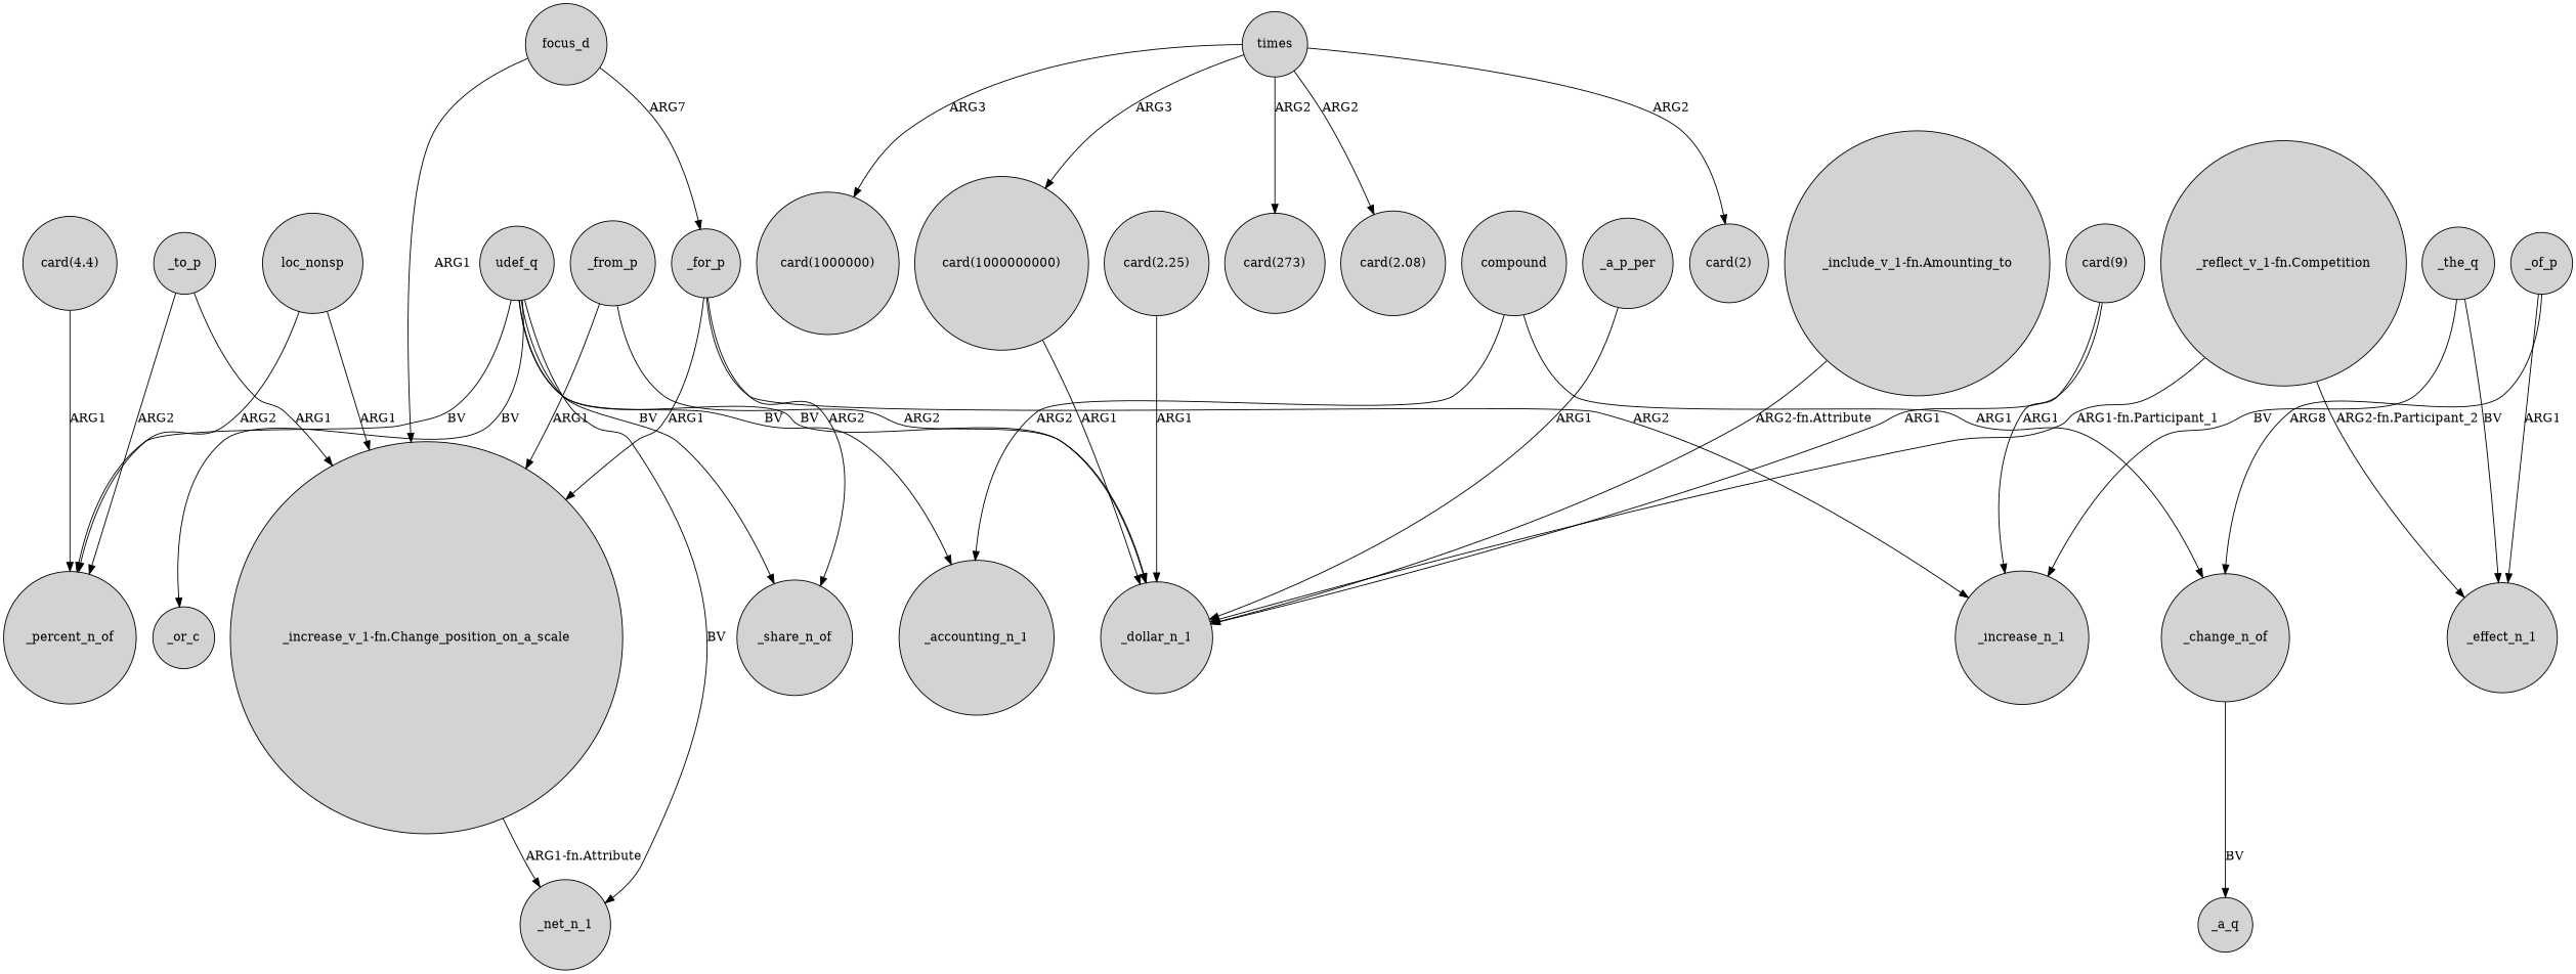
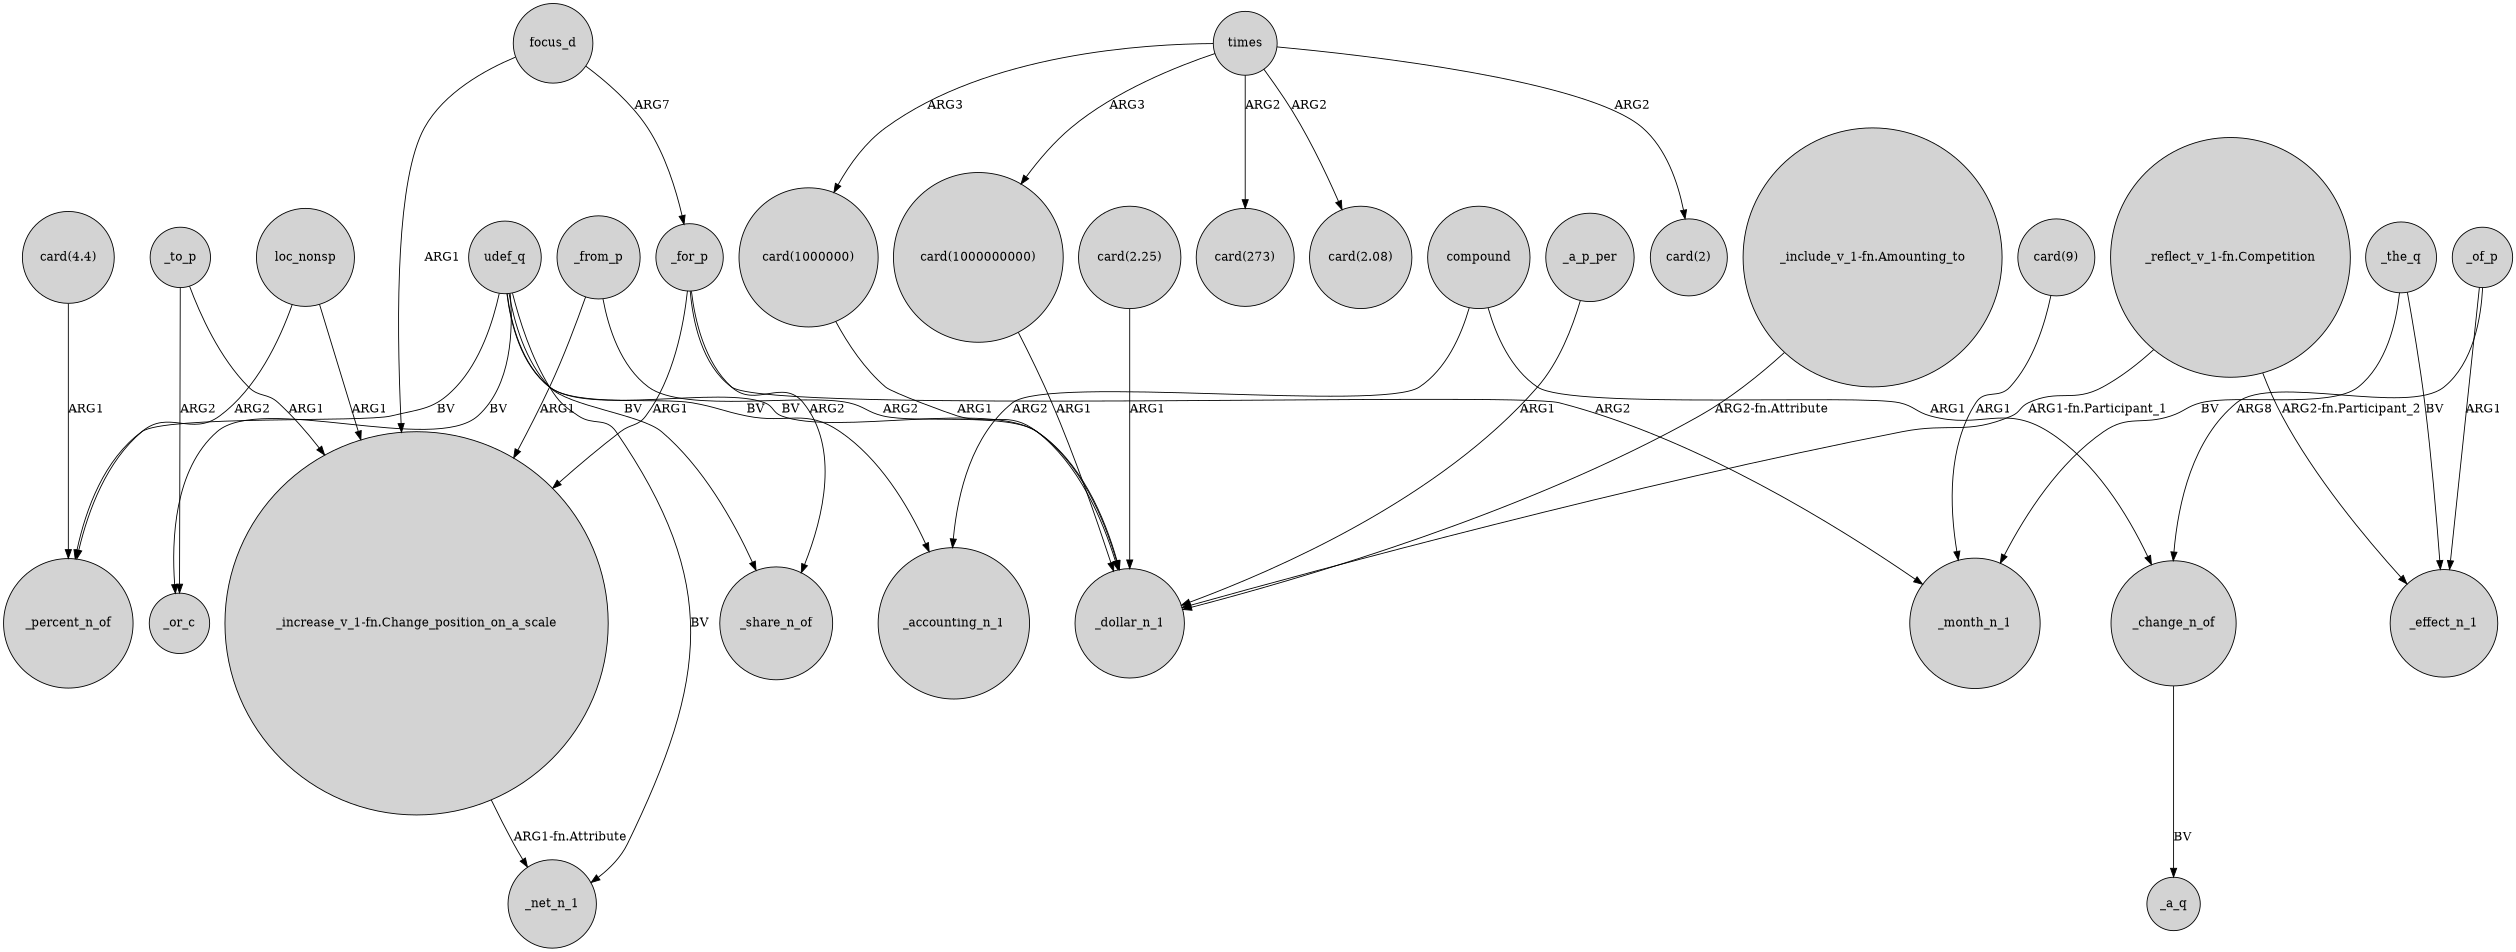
  digraph {
    node [shape=circle style=filled]
    _for_p
    "_increase_v_1-fn.Change_position_on_a_scale"
-   _month_n_1 [label=_increase_n_1]
+   _month_n_1
    _share_n_of
    _net_n_1
    "card(1000000000)"
    _dollar_n_1
    _to_p
    _or_c
    _of_p
    _effect_n_1
    _change_n_of
    _a_q
    times
    "card(273)"
    "card(1000000)"
    "card(2.08)"
    "card(2)"
    "card(2.25)"
    focus_d
    _the_q
    udef_q
    _percent_n_of
    _accounting_n_1
    "_include_v_1-fn.Amounting_to"
    "_reflect_v_1-fn.Competition"
    _a_p_per
    _from_p
    compound
    "card(9)"
    "card(4.4)"
    loc_nonsp
    _for_p -> "_increase_v_1-fn.Change_position_on_a_scale" [label=ARG1]
    _for_p -> _month_n_1 [label=ARG2]
    _for_p -> _share_n_of [label=ARG2]
    "_increase_v_1-fn.Change_position_on_a_scale" -> _net_n_1 [label="ARG1-fn.Attribute"]
    "card(1000000000)" -> _dollar_n_1 [label=ARG1]
    _to_p -> "_increase_v_1-fn.Change_position_on_a_scale" [label=ARG1]
-   _to_p -> _percent_n_of [label=ARG2]
+   _to_p -> _or_c [label=ARG2]
    _of_p -> _effect_n_1 [label=ARG1]
    _of_p -> _change_n_of [label=ARG8]
    _change_n_of -> _a_q [label=BV]
    times -> "card(1000000000)" [label=ARG3]
    times -> "card(273)" [label=ARG2]
    times -> "card(1000000)" [label=ARG3]
    times -> "card(2.08)" [label=ARG2]
    times -> "card(2)" [label=ARG2]
-   "card(9)" -> _dollar_n_1 [label=ARG1]
+   "card(1000000)" -> _dollar_n_1 [label=ARG1]
    "card(2.25)" -> _dollar_n_1 [label=ARG1]
    focus_d -> _for_p [label=ARG7]
    focus_d -> "_increase_v_1-fn.Change_position_on_a_scale" [label=ARG1]
    _the_q -> _month_n_1 [label=BV]
    _the_q -> _effect_n_1 [label=BV]
    udef_q -> _share_n_of [label=BV]
    udef_q -> _net_n_1 [label=BV]
    udef_q -> _dollar_n_1 [label=BV]
    udef_q -> _or_c [label=BV]
    udef_q -> _percent_n_of [label=BV]
    udef_q -> _accounting_n_1 [label=BV]
    "_include_v_1-fn.Amounting_to" -> _dollar_n_1 [label="ARG2-fn.Attribute"]
    "_reflect_v_1-fn.Competition" -> _dollar_n_1 [label="ARG1-fn.Participant_1"]
    "_reflect_v_1-fn.Competition" -> _effect_n_1 [label="ARG2-fn.Participant_2"]
    _a_p_per -> _dollar_n_1 [label=ARG1]
    _from_p -> "_increase_v_1-fn.Change_position_on_a_scale" [label=ARG1]
    _from_p -> _dollar_n_1 [label=ARG2]
    compound -> _change_n_of [label=ARG1]
    compound -> _accounting_n_1 [label=ARG2]
    "card(9)" -> _month_n_1 [label=ARG1]
    "card(4.4)" -> _percent_n_of [label=ARG1]
    loc_nonsp -> "_increase_v_1-fn.Change_position_on_a_scale" [label=ARG1]
    loc_nonsp -> _percent_n_of [label=ARG2]
  }
